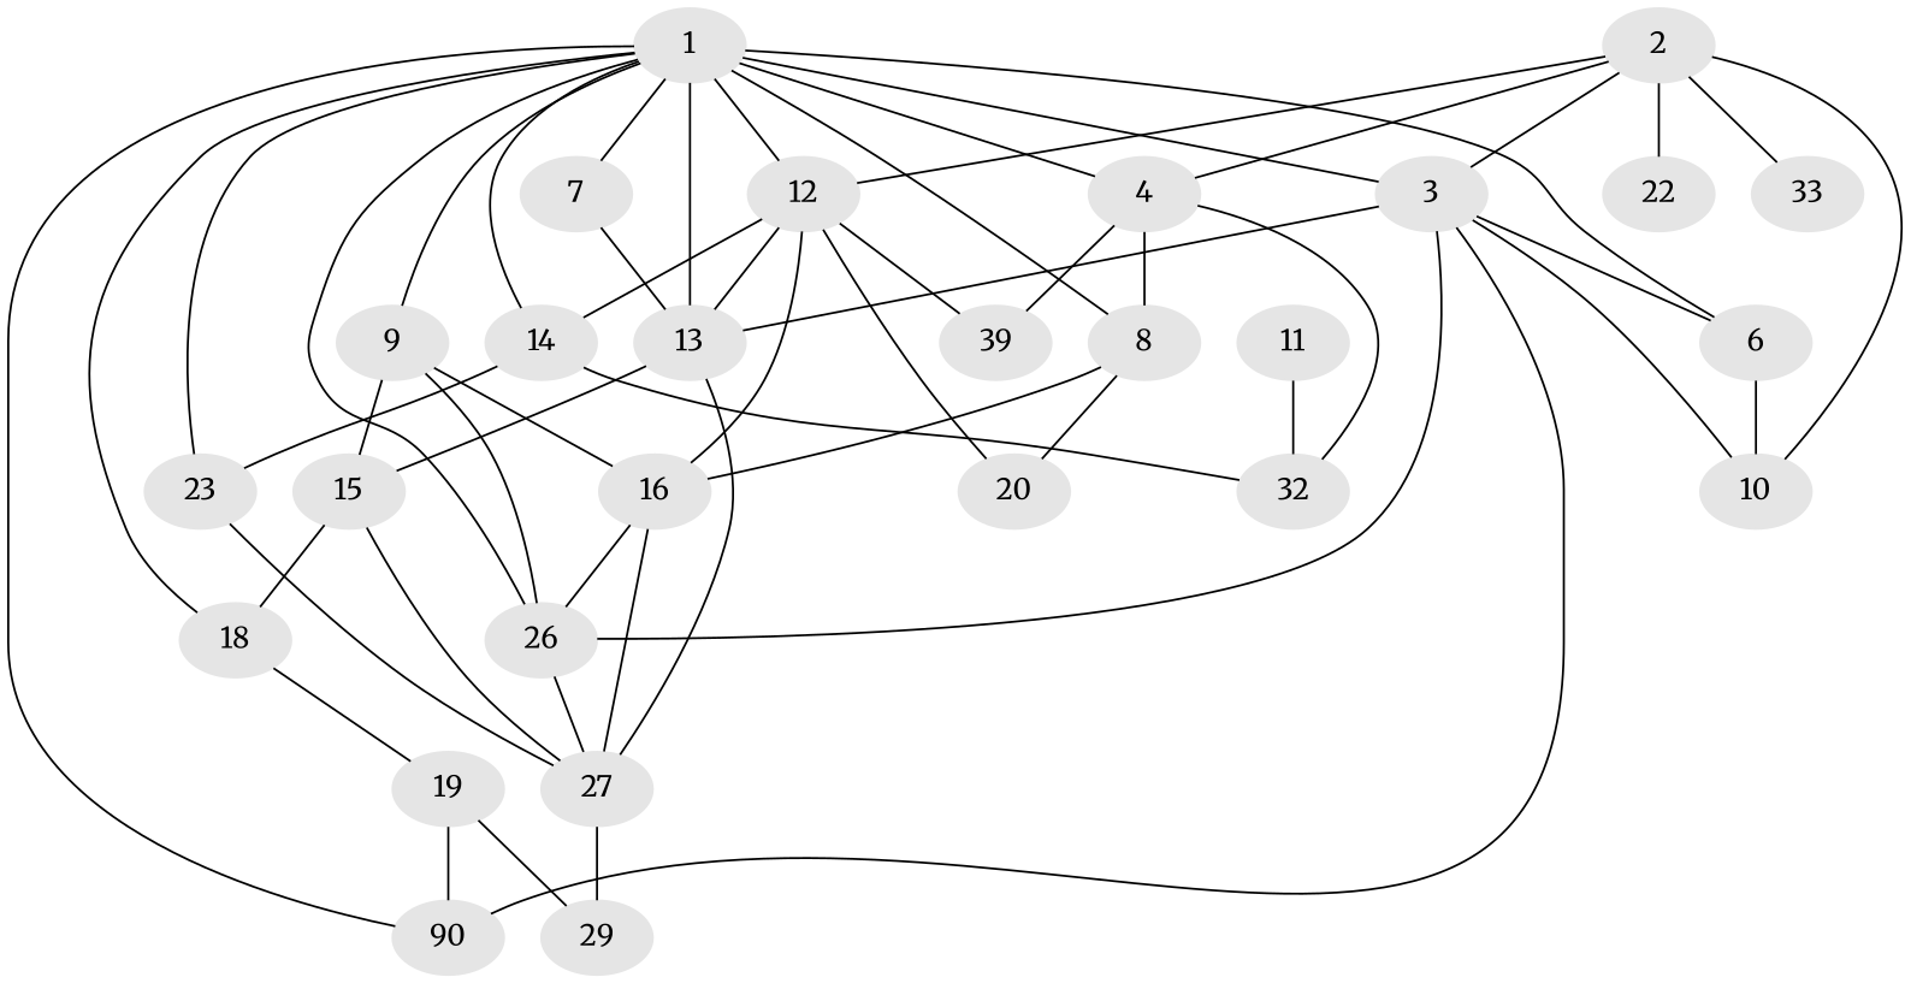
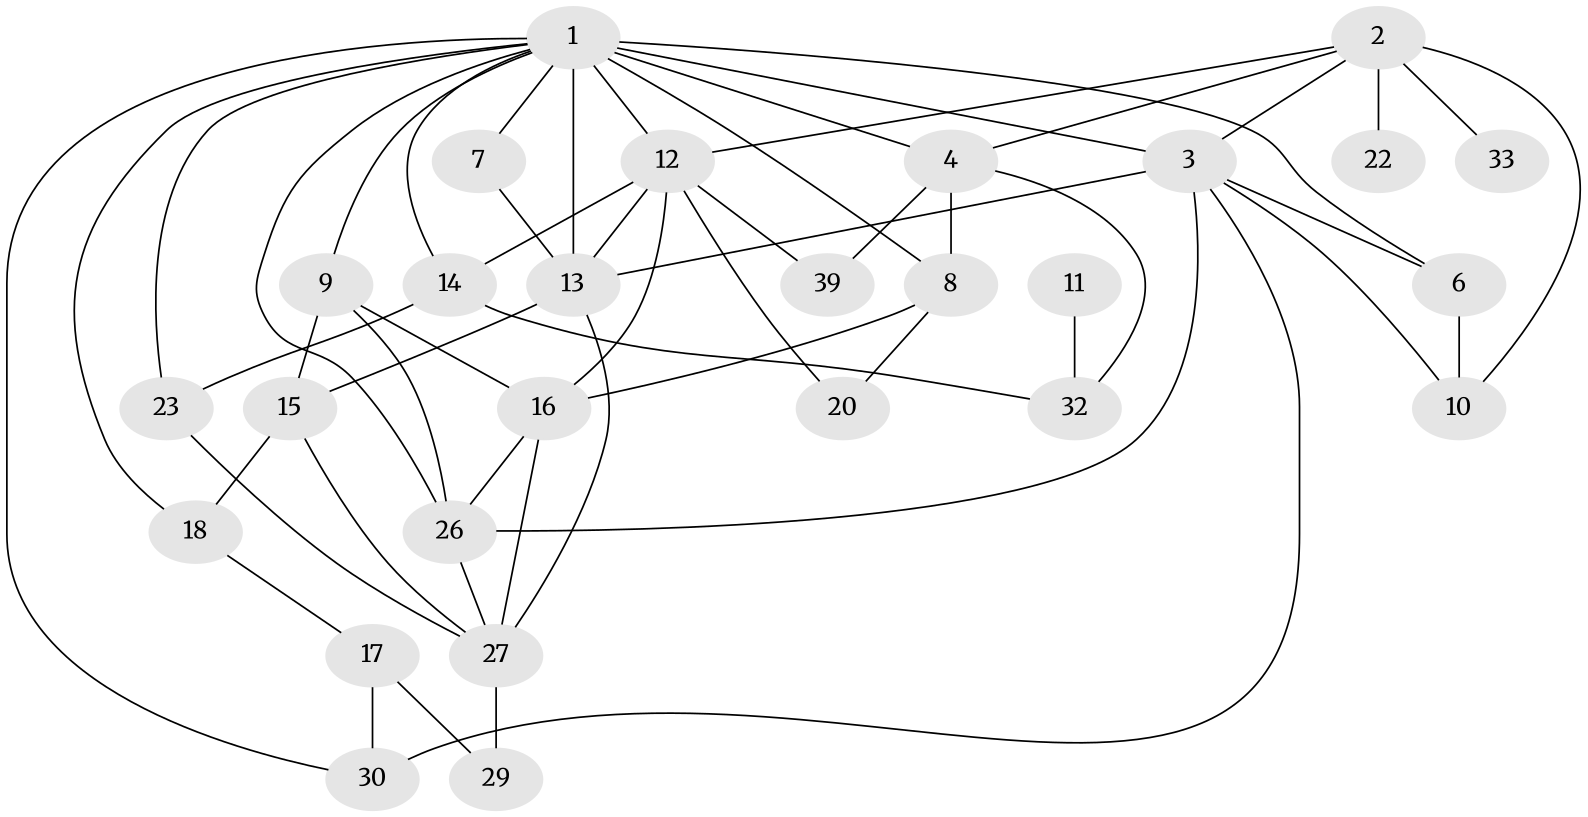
  graph {
    fontname=Merriweather
    node [color=gray90 fontname=Merriweather style=filled]
    edge [fontname=Merriweather weight=1.0]
    1
    3
    4
    6
    7
    8
    9
    12
    13
    14
    18
    23
    26
-   30 [label=90]
+   30
    10
    32
    39
    16
    20
    15
    27
-   19
+   19 [label=17]
    2
    22
    33
    11
    29
    1 -- 3 [weight=2.0]
    1 -- 4
    1 -- 6
    1 -- 7
    1 -- 8
    1 -- 9
    1 -- 12 [weight=3.0]
    1 -- 13 [weight=5.0]
    1 -- 14
    1 -- 18
    1 -- 23 [weight=2.0]
    1 -- 26 [weight=2.0]
    1 -- 30
    3 -- 6
    3 -- 13
    3 -- 26
    3 -- 30 [weight=3.0]
    3 -- 10
    4 -- 8
    4 -- 32
    4 -- 39
    6 -- 10
    7 -- 13
    8 -- 16
    8 -- 20
    9 -- 26
    9 -- 16
    9 -- 15
    12 -- 13
    12 -- 14
    12 -- 39
    12 -- 16
    12 -- 20
    13 -- 15
    13 -- 27
    14 -- 23
    14 -- 32
    18 -- 19
    23 -- 27
    26 -- 27
    16 -- 26
    16 -- 27
    15 -- 18
    15 -- 27
    27 -- 29
    19 -- 30
    19 -- 29
    2 -- 3
    2 -- 4
    2 -- 12
    2 -- 10
    2 -- 22
    2 -- 33 [weight=2.0]
    11 -- 32
  }
